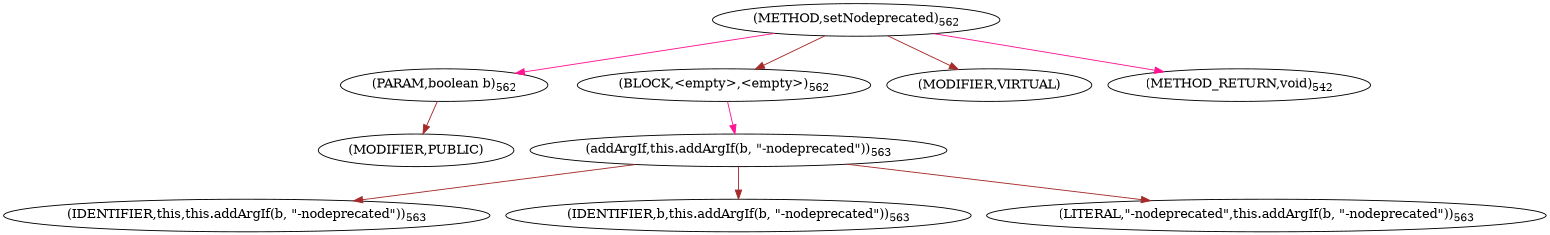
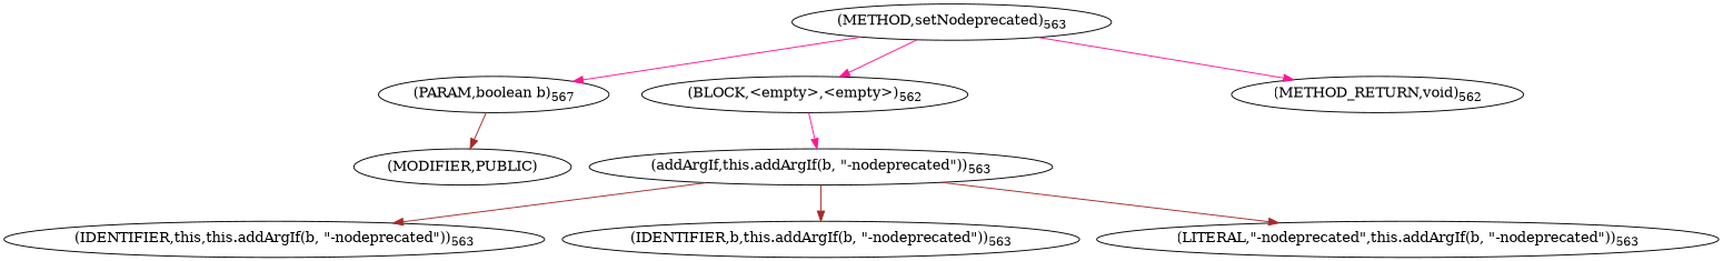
  digraph {
    edge [color=brown]
-   n1 [label=<(METHOD,setNodeprecated)<SUB>562</SUB>>]
-   n2 [label=<(PARAM,boolean b)<SUB>562</SUB>>]
+   n1 [label=<(METHOD,setNodeprecated)<SUB>563</SUB>>]
+   n2 [label=<(PARAM,boolean b)<SUB>567</SUB>>]
    n3 [label=<(BLOCK,&lt;empty&gt;,&lt;empty&gt;)<SUB>562</SUB>>]
-   n4 [label=<(MODIFIER,VIRTUAL)>]
-   n5 [label=<(METHOD_RETURN,void)<SUB>542</SUB>>]
+   n5 [label=<(METHOD_RETURN,void)<SUB>562</SUB>>]
    n6 [label=<(MODIFIER,PUBLIC)>]
    n7 [label=<(addArgIf,this.addArgIf(b, &quot;-nodeprecated&quot;))<SUB>563</SUB>>]
    n8 [label=<(IDENTIFIER,this,this.addArgIf(b, &quot;-nodeprecated&quot;))<SUB>563</SUB>>]
    n9 [label=<(IDENTIFIER,b,this.addArgIf(b, &quot;-nodeprecated&quot;))<SUB>563</SUB>>]
    n10 [label=<(LITERAL,&quot;-nodeprecated&quot;,this.addArgIf(b, &quot;-nodeprecated&quot;))<SUB>563</SUB>>]
    n1 -> n2 [color=deeppink]
-   n1 -> n3
-   n1 -> n4
+   n1 -> n3 [color=deeppink]
    n1 -> n5 [color=deeppink]
    n2 -> n6
    n3 -> n7 [color=deeppink]
    n7 -> n8
    n7 -> n9
    n7 -> n10
  }
